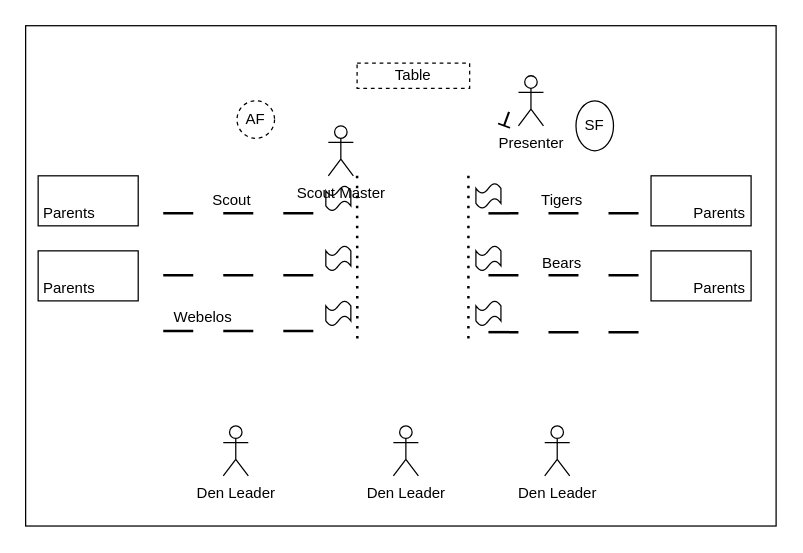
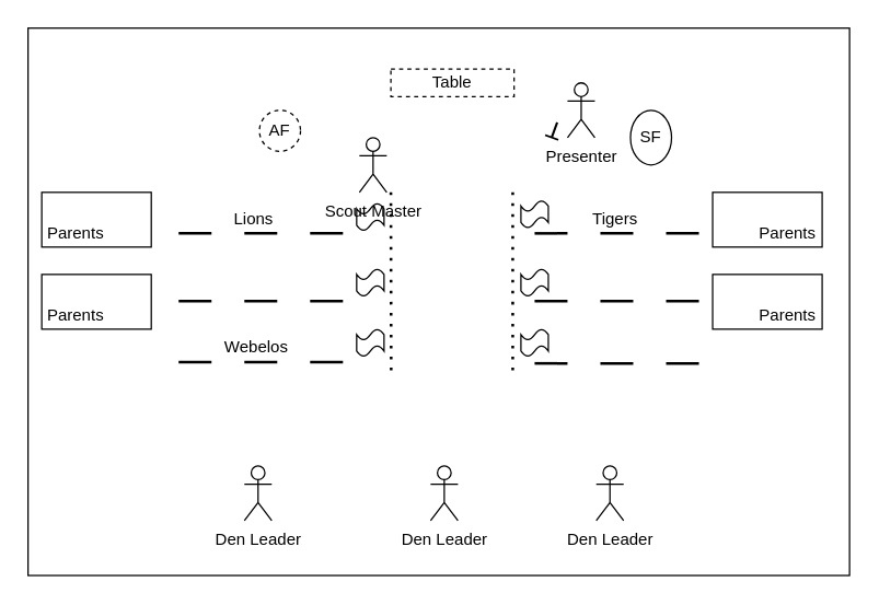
  <mxCell id="0" />
  <mxCell id="1" parent="0" />
  <mxCell id="2" value="" style="rounded=0;whiteSpace=wrap;html=1;" vertex="1" parent="1"><mxGeometry x="20" y="20" width="600" height="400" as="geometry" /></mxCell>
  <mxCell id="3" value="" style="rounded=0;whiteSpace=wrap;html=1;" vertex="1" parent="1"><mxGeometry x="30" y="140" width="80" height="40" as="geometry" /></mxCell>
  <mxCell id="4" value="" style="rounded=0;whiteSpace=wrap;html=1;" vertex="1" parent="1"><mxGeometry x="30" y="200" width="80" height="40" as="geometry" /></mxCell>
  <mxCell id="5" value="" style="rounded=0;whiteSpace=wrap;html=1;" vertex="1" parent="1"><mxGeometry x="520" y="140" width="80" height="40" as="geometry" /></mxCell>
  <mxCell id="6" value="" style="rounded=0;whiteSpace=wrap;html=1;" vertex="1" parent="1"><mxGeometry x="520" y="200" width="80" height="40" as="geometry" /></mxCell>
  <mxCell id="7" value="AF" style="ellipse;whiteSpace=wrap;html=1;aspect=fixed;dashed=1;" vertex="1" parent="1"><mxGeometry x="189" y="80" width="30" height="30" as="geometry" /></mxCell>
  <mxCell id="8" value="SF" style="ellipse;whiteSpace=wrap;html=1;aspect=fixed;" vertex="1" parent="1"><mxGeometry x="460" y="80" width="30" height="40" as="geometry" /></mxCell>
  <mxCell id="9" value="Table" style="rounded=0;whiteSpace=wrap;html=1;dashed=1;" vertex="1" parent="1"><mxGeometry x="285" y="50" width="90" height="20" as="geometry" /></mxCell>
  <mxCell id="10" value="&lt;font style=&quot;font-size: 18px;&quot;&gt;T&lt;/font&gt;" style="text;html=1;align=center;verticalAlign=middle;whiteSpace=wrap;rounded=0;rotation=-160;" vertex="1" parent="1"><mxGeometry x="375" y="80" width="60" height="30" as="geometry" /></mxCell>
  <mxCell id="11" value="" style="endArrow=none;dashed=1;html=1;dashPattern=1 3;strokeWidth=2;rounded=0;entryX=0.4;entryY=0.525;entryDx=0;entryDy=0;entryPerimeter=0;exitX=0.442;exitY=0.625;exitDx=0;exitDy=0;exitPerimeter=0;" edge="1" parent="1" source="2"><mxGeometry width="50" height="50" relative="1" as="geometry"><mxPoint x="285" y="220" as="sourcePoint" /><mxPoint x="285" y="140" as="targetPoint" /></mxGeometry></mxCell>
  <mxCell id="12" value="" style="endArrow=none;dashed=1;html=1;dashPattern=1 3;strokeWidth=2;rounded=0;entryX=0.4;entryY=0.525;entryDx=0;entryDy=0;entryPerimeter=0;exitX=0.442;exitY=0.625;exitDx=0;exitDy=0;exitPerimeter=0;" edge="1" parent="1"><mxGeometry width="50" height="50" relative="1" as="geometry"><mxPoint x="374" y="270" as="sourcePoint" /><mxPoint x="374" y="140" as="targetPoint" /></mxGeometry></mxCell>
  <mxCell id="13" value="" style="endArrow=none;html=1;rounded=0;entryX=0.4;entryY=0.375;entryDx=0;entryDy=0;entryPerimeter=0;dashed=1;dashPattern=12 12;strokeWidth=2;" edge="1" parent="1" target="2"><mxGeometry width="50" height="50" relative="1" as="geometry"><mxPoint x="130" y="170" as="sourcePoint" /><mxPoint x="200" y="120" as="targetPoint" /></mxGeometry></mxCell>
  <mxCell id="14" value="" style="endArrow=none;html=1;rounded=0;entryX=0.4;entryY=0.375;entryDx=0;entryDy=0;entryPerimeter=0;dashed=1;dashPattern=12 12;strokeWidth=2;" edge="1" parent="1"><mxGeometry width="50" height="50" relative="1" as="geometry"><mxPoint x="390" y="170" as="sourcePoint" /><mxPoint x="520" y="170" as="targetPoint" /></mxGeometry></mxCell>
  <mxCell id="15" value="" style="endArrow=none;html=1;rounded=0;entryX=0.4;entryY=0.375;entryDx=0;entryDy=0;entryPerimeter=0;dashed=1;dashPattern=12 12;strokeWidth=2;" edge="1" parent="1"><mxGeometry width="50" height="50" relative="1" as="geometry"><mxPoint x="130" y="219.5" as="sourcePoint" /><mxPoint x="260" y="219.5" as="targetPoint" /></mxGeometry></mxCell>
  <mxCell id="16" value="" style="endArrow=none;html=1;rounded=0;entryX=0.4;entryY=0.375;entryDx=0;entryDy=0;entryPerimeter=0;dashed=1;dashPattern=12 12;strokeWidth=2;" edge="1" parent="1"><mxGeometry width="50" height="50" relative="1" as="geometry"><mxPoint x="390" y="219.5" as="sourcePoint" /><mxPoint x="520" y="219.5" as="targetPoint" /></mxGeometry></mxCell>
  <mxCell id="17" value="" style="endArrow=none;html=1;rounded=0;entryX=0.4;entryY=0.375;entryDx=0;entryDy=0;entryPerimeter=0;dashed=1;dashPattern=12 12;strokeWidth=2;" edge="1" parent="1"><mxGeometry width="50" height="50" relative="1" as="geometry"><mxPoint x="130" y="264" as="sourcePoint" /><mxPoint x="260" y="264" as="targetPoint" /></mxGeometry></mxCell>
  <mxCell id="18" value="" style="endArrow=none;html=1;rounded=0;entryX=0.4;entryY=0.375;entryDx=0;entryDy=0;entryPerimeter=0;dashed=1;dashPattern=12 12;strokeWidth=2;" edge="1" parent="1"><mxGeometry width="50" height="50" relative="1" as="geometry"><mxPoint x="390" y="265" as="sourcePoint" /><mxPoint x="520" y="265" as="targetPoint" /></mxGeometry></mxCell>
  <mxCell id="19" value="Parents" style="text;html=1;align=center;verticalAlign=middle;whiteSpace=wrap;rounded=0;" vertex="1" parent="1"><mxGeometry x="550" y="160" width="50" height="20" as="geometry" /></mxCell>
  <mxCell id="20" value="Parents" style="text;html=1;align=center;verticalAlign=middle;whiteSpace=wrap;rounded=0;" vertex="1" parent="1"><mxGeometry x="550" y="220" width="50" height="20" as="geometry" /></mxCell>
  <mxCell id="21" value="Parents" style="text;html=1;align=center;verticalAlign=middle;whiteSpace=wrap;rounded=0;" vertex="1" parent="1"><mxGeometry x="30" y="160" width="50" height="20" as="geometry" /></mxCell>
  <mxCell id="22" value="Parents" style="text;html=1;align=center;verticalAlign=middle;whiteSpace=wrap;rounded=0;" vertex="1" parent="1"><mxGeometry x="30" y="220" width="50" height="20" as="geometry" /></mxCell>
- <mxCell id="23" value="Scout" style="text;html=1;align=center;verticalAlign=middle;whiteSpace=wrap;rounded=0;" vertex="1" parent="1"><mxGeometry x="160" y="150" width="50" height="20" as="geometry" /></mxCell>
- <mxCell id="24" value="Bears" style="text;html=1;align=center;verticalAlign=middle;whiteSpace=wrap;rounded=0;" vertex="1" parent="1"><mxGeometry x="424" y="200" width="50" height="20" as="geometry" /></mxCell>
+ <mxCell id="23" value="Lions" style="text;html=1;align=center;verticalAlign=middle;whiteSpace=wrap;rounded=0;" vertex="1" parent="1"><mxGeometry x="160" y="150" width="50" height="20" as="geometry" /></mxCell>
  <mxCell id="25" value="Tigers" style="text;html=1;align=center;verticalAlign=middle;whiteSpace=wrap;rounded=0;" vertex="1" parent="1"><mxGeometry x="424" y="150" width="50" height="20" as="geometry" /></mxCell>
- <mxCell id="26" value="Webelos" style="text;html=1;align=center;verticalAlign=middle;whiteSpace=wrap;rounded=0;" vertex="1" parent="1"><mxGeometry x="137" y="243" width="50" height="20" as="geometry" /></mxCell>
+ <mxCell id="26" value="Webelos" style="text;html=1;align=center;verticalAlign=middle;whiteSpace=wrap;rounded=0;" vertex="1" parent="1"><mxGeometry x="162" y="243" width="50" height="20" as="geometry" /></mxCell>
  <mxCell id="27" value="" style="shape=tape;whiteSpace=wrap;html=1;" vertex="1" parent="1"><mxGeometry x="260" y="148" width="20" height="20" as="geometry" /></mxCell>
  <mxCell id="28" value="" style="shape=tape;whiteSpace=wrap;html=1;" vertex="1" parent="1"><mxGeometry x="260" y="196" width="20" height="20" as="geometry" /></mxCell>
  <mxCell id="29" value="" style="shape=tape;whiteSpace=wrap;html=1;" vertex="1" parent="1"><mxGeometry x="260" y="240" width="20" height="20" as="geometry" /></mxCell>
  <mxCell id="30" value="" style="shape=tape;whiteSpace=wrap;html=1;" vertex="1" parent="1"><mxGeometry x="380" y="240" width="20" height="20" as="geometry" /></mxCell>
  <mxCell id="31" value="" style="shape=tape;whiteSpace=wrap;html=1;" vertex="1" parent="1"><mxGeometry x="380" y="196" width="20" height="20" as="geometry" /></mxCell>
  <mxCell id="32" value="" style="shape=tape;whiteSpace=wrap;html=1;" vertex="1" parent="1"><mxGeometry x="380" y="146" width="20" height="20" as="geometry" /></mxCell>
  <mxCell id="33" value="Scout Master" style="shape=umlActor;verticalLabelPosition=bottom;verticalAlign=top;html=1;outlineConnect=0;" vertex="1" parent="1"><mxGeometry x="262" y="100" width="20" height="40" as="geometry" /></mxCell>
  <mxCell id="34" value="Presenter" style="shape=umlActor;verticalLabelPosition=bottom;verticalAlign=top;html=1;outlineConnect=0;" vertex="1" parent="1"><mxGeometry x="414" y="60" width="20" height="40" as="geometry" /></mxCell>
  <mxCell id="35" value="Den Leader" style="shape=umlActor;verticalLabelPosition=bottom;verticalAlign=top;html=1;outlineConnect=0;" vertex="1" parent="1"><mxGeometry x="178" y="340" width="20" height="40" as="geometry" /></mxCell>
  <mxCell id="36" value="Den Leader" style="shape=umlActor;verticalLabelPosition=bottom;verticalAlign=top;html=1;outlineConnect=0;" vertex="1" parent="1"><mxGeometry x="435" y="340" width="20" height="40" as="geometry" /></mxCell>
  <mxCell id="37" value="Den Leader" style="shape=umlActor;verticalLabelPosition=bottom;verticalAlign=top;html=1;outlineConnect=0;" vertex="1" parent="1"><mxGeometry x="314" y="340" width="20" height="40" as="geometry" /></mxCell>
  <mxCell id="38" style="edgeStyle=orthogonalEdgeStyle;rounded=0;orthogonalLoop=1;jettySize=auto;html=1;exitX=0.5;exitY=1;exitDx=0;exitDy=0;" edge="1" parent="1" source="2" target="2"><mxGeometry relative="1" as="geometry" /></mxCell>
